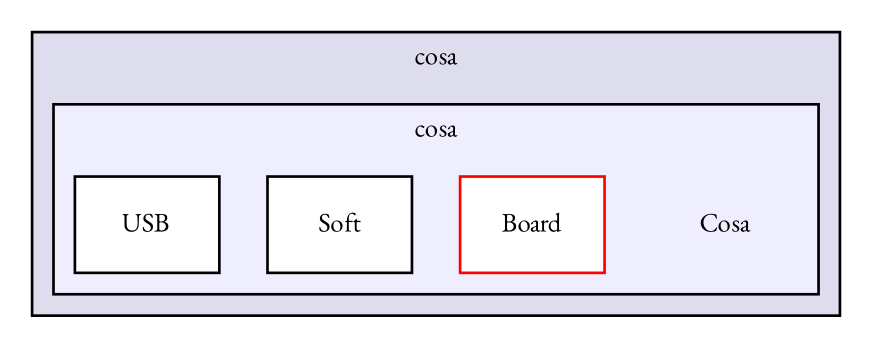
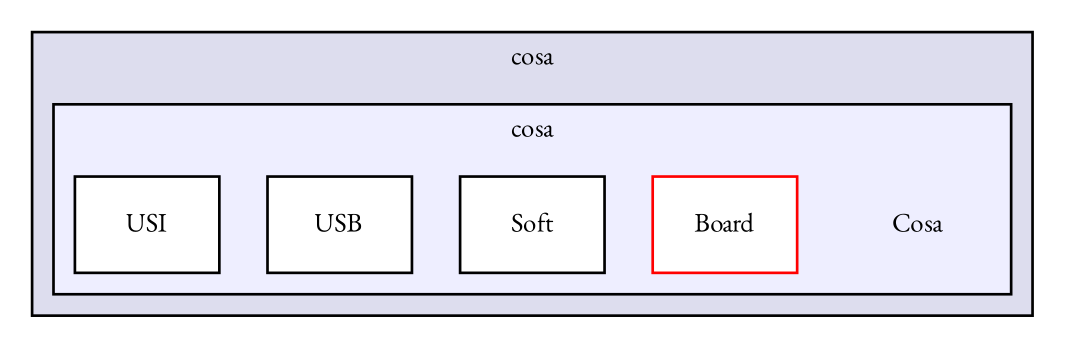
  digraph {
    compound=true
    fontname="EB Garamond"
    node [fontname="EB Garamond" fontsize=10 shape=box color=black fillcolor=white style=filled]
    n1 [label=Cosa shape=plaintext color="" fillcolor="" style=""]
    n2 [color=red label=Board]
    n3 [label=Soft]
    n4 [label=USB]
+   n5 [label=USI]
    subgraph cluster_1 {
      bgcolor="#ddddee"
      fontsize=10
      label=cosa
      pencolor=black
      subgraph cluster_2 {
        bgcolor="#eeeeff"
        fontsize=10
        pencolor=black
        n1
        n2
        n3
        n4
+       n5
      }
    }
  }
